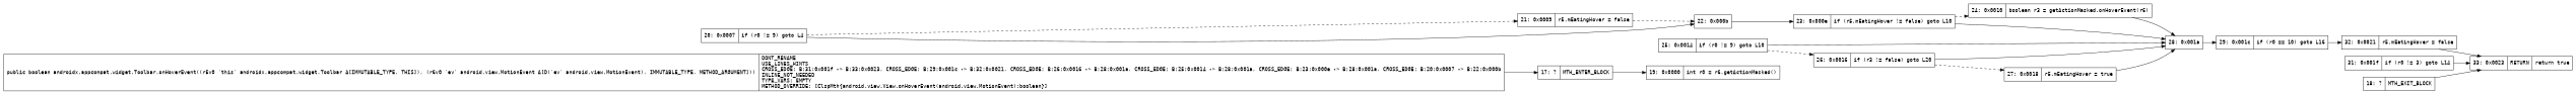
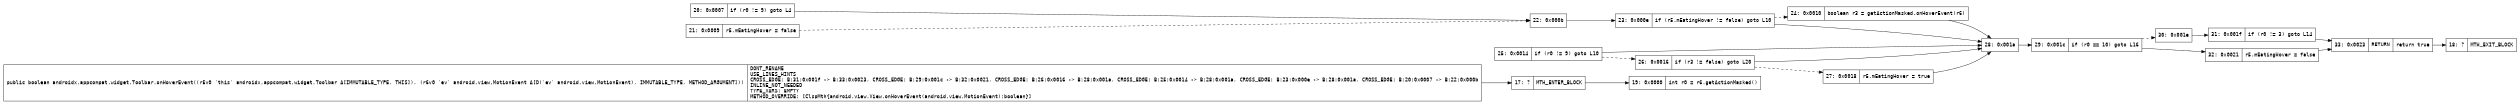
  digraph {
    fontname="DejaVu Sans Mono"
    rankdir=LR
    node [fontname="DejaVu Sans Mono" shape=record]
    edge [fontname="DejaVu Sans Mono"]
    n1 [label="{17\:\ ?|MTH_ENTER_BLOCK\l}"]
    n2 [label="{19\:\ 0x0000|int r0 = r6.getActionMasked()\l}"]
    n3 [label="{20\:\ 0x0007|if (r0 != 9) goto L4\l}"]
    n4 [label="{21\:\ 0x0009|r5.mEatingHover = false\l}"]
    n5 [label="{22\:\ 0x000b}"]
    n6 [label="{23\:\ 0x000e|if (r5.mEatingHover != false) goto L10\l}"]
    n7 [label="{24\:\ 0x0010|boolean r3 = getActionMasked.onHoverEvent(r6)\l}"]
    n8 [label="{28\:\ 0x001a}"]
    n9 [label="{29\:\ 0x001c|if (r0 == 10) goto L16\l}"]
    n10 [label="{25\:\ 0x0014|if (r0 != 9) goto L10\l}"]
    n11 [label="{26\:\ 0x0016|if (r3 != false) goto L20\l}"]
    n12 [label="{27\:\ 0x0018|r5.mEatingHover = true\l}"]
+   n13 [label="{30\:\ 0x001e}"]
    n14 [label="{32\:\ 0x0021|r5.mEatingHover = false\l}"]
    n15 [label="{31\:\ 0x001f|if (r0 != 3) goto L14\l}"]
    n16 [label="{33\:\ 0x0023|RETURN\l|return true\l}"]
    n17 [label="{18\:\ ?|MTH_EXIT_BLOCK\l}"]
    n18 [label="{public boolean androidx.appcompat.widget.Toolbar.onHoverEvent((r5v0 'this' androidx.appcompat.widget.Toolbar A[IMMUTABLE_TYPE, THIS]), (r6v0 'ev' android.view.MotionEvent A[D('ev' android.view.MotionEvent), IMMUTABLE_TYPE, METHOD_ARGUMENT]))  | DONT_RENAME\lUSE_LINES_HINTS\lCROSS_EDGE: B:31:0x001f \-\> B:33:0x0023, CROSS_EDGE: B:29:0x001c \-\> B:32:0x0021, CROSS_EDGE: B:26:0x0016 \-\> B:28:0x001a, CROSS_EDGE: B:25:0x0014 \-\> B:28:0x001a, CROSS_EDGE: B:23:0x000e \-\> B:28:0x001a, CROSS_EDGE: B:20:0x0007 \-\> B:22:0x000b\lINLINE_NOT_NEEDED\lTYPE_VARS: EMPTY\lMETHOD_OVERRIDE: [ClspMth\{android.view.View.onHoverEvent(android.view.MotionEvent):boolean\}]\l}"]
    n1 -> n2
-   n3 -> n4 [style=dashed]
    n3 -> n5
    n4 -> n5 [style=dashed]
    n5 -> n6
    n6 -> n7 [style=dashed]
    n6 -> n8
    n7 -> n8
    n8 -> n9
+   n9 -> n13 [style=dashed]
    n9 -> n14
    n10 -> n8
    n10 -> n11 [style=dashed]
    n11 -> n8
    n11 -> n12 [style=dashed]
    n12 -> n8
+   n13 -> n15
    n14 -> n16
    n15 -> n16
-   n17 -> n16
+   n16 -> n17
    n18 -> n1
  }
